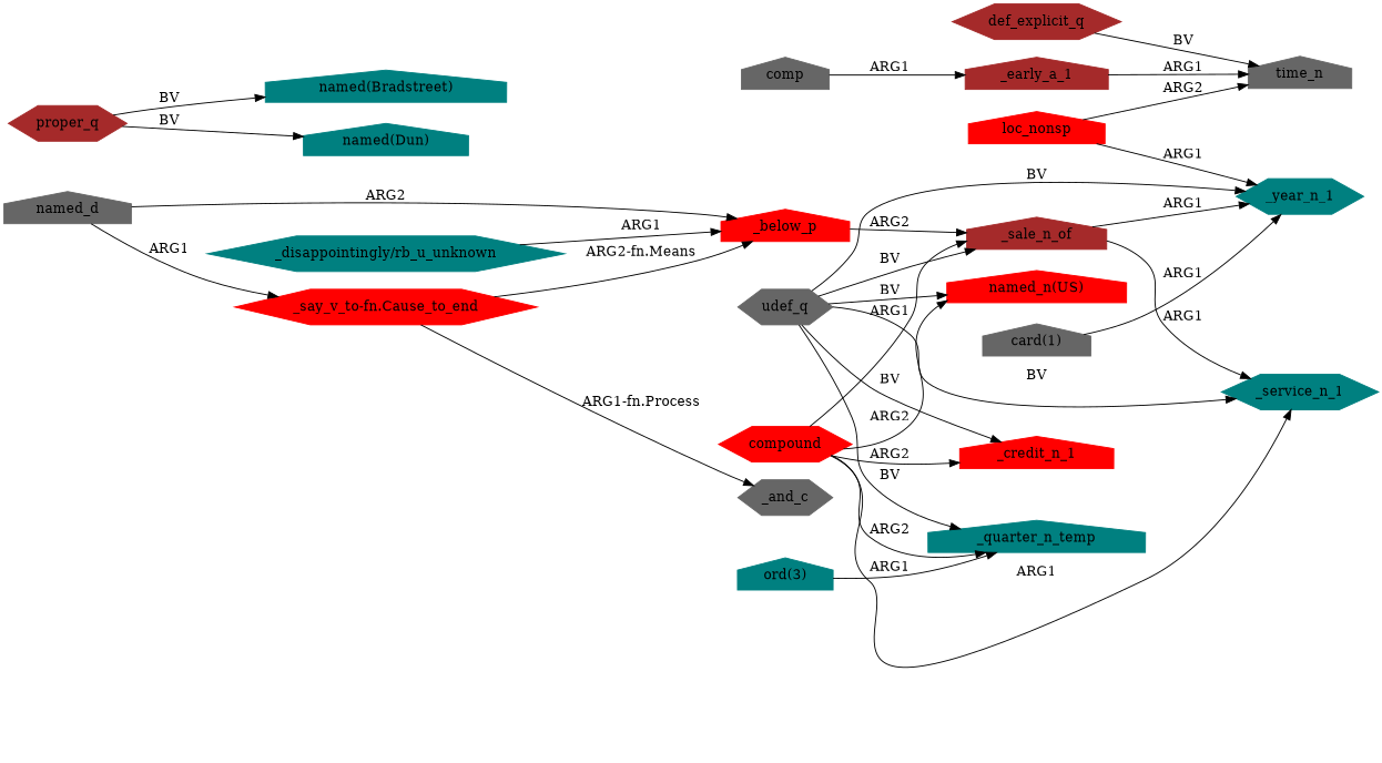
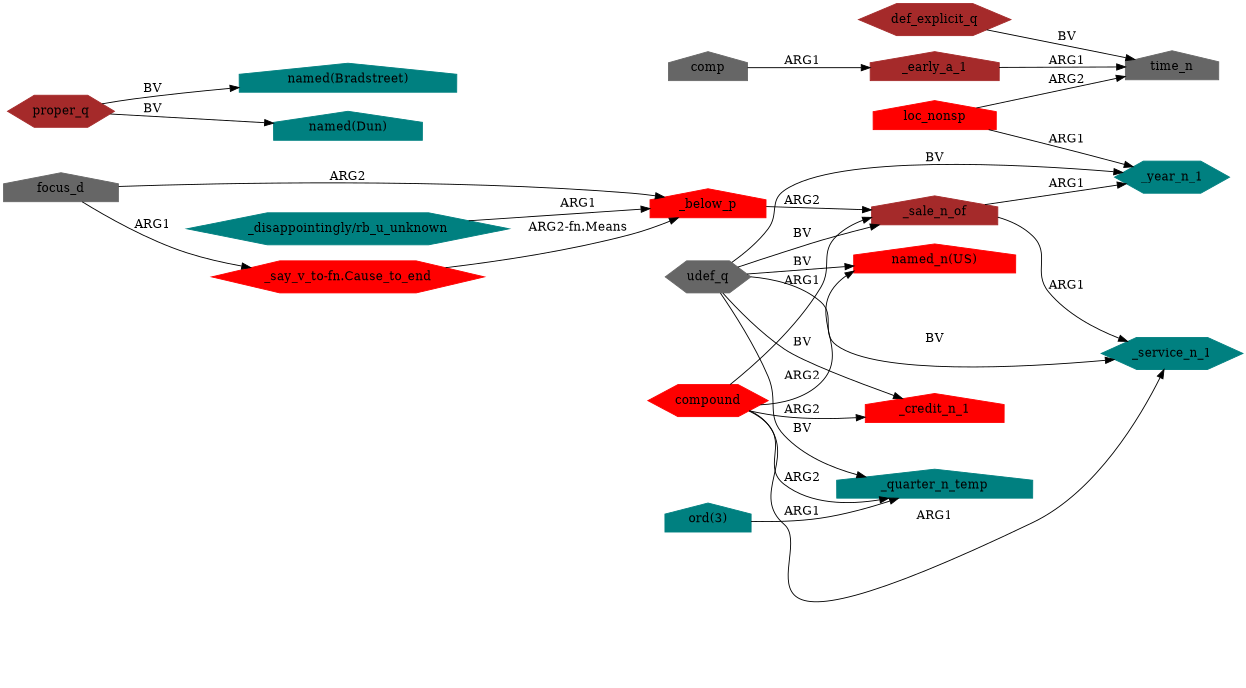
  digraph {
    rankdir=LR
    node [color=teal shape=house style=filled]
    _early_a_1 [color=brown]
    time_n [color=gray40]
    udef_q [color=gray40 shape=hexagon]
    _service_n_1 [shape=hexagon]
    _quarter_n_temp
    _year_n_1 [shape=hexagon]
    _sale_n_of [color=brown]
    _credit_n_1 [color=red]
    "named_n(US)" [color=red]
-   _and_c [color=gray40 shape=hexagon]
    "ord(3)"
-   focus_d [color=gray40 label=named_d]
+   focus_d [color=gray40]
    "_say_v_to-fn.Cause_to_end" [color=red shape=hexagon]
    _below_p [color=red]
-   "card(1)" [color=gray40]
    loc_nonsp [color=red]
    "_disappointingly/rb_u_unknown" [shape=hexagon]
    proper_q [color=brown shape=hexagon]
    "named(Bradstreet)"
    "named(Dun)"
    comp [color=gray40]
    compound [color=red shape=hexagon]
    def_explicit_q [color=brown shape=hexagon]
    _early_a_1 -> time_n [label=ARG1]
    udef_q -> _service_n_1 [label=BV]
    udef_q -> _quarter_n_temp [label=BV]
    udef_q -> _year_n_1 [label=BV]
    udef_q -> _sale_n_of [label=BV]
    udef_q -> _credit_n_1 [label=BV]
    udef_q -> "named_n(US)" [label=BV]
    _sale_n_of -> _service_n_1 [label=ARG1]
    _sale_n_of -> _year_n_1 [label=ARG1]
    "ord(3)" -> _quarter_n_temp [label=ARG1]
    focus_d -> "_say_v_to-fn.Cause_to_end" [label=ARG1]
    focus_d -> _below_p [label=ARG2]
-   "_say_v_to-fn.Cause_to_end" -> _and_c [label="ARG1-fn.Process"]
    "_say_v_to-fn.Cause_to_end" -> _below_p [label="ARG2-fn.Means"]
    _below_p -> _sale_n_of [label=ARG2]
-   "card(1)" -> _year_n_1 [label=ARG1]
    loc_nonsp -> time_n [label=ARG2]
    loc_nonsp -> _year_n_1 [label=ARG1]
    "_disappointingly/rb_u_unknown" -> _below_p [label=ARG1]
    proper_q -> "named(Bradstreet)" [label=BV]
    proper_q -> "named(Dun)" [label=BV]
    comp -> _early_a_1 [label=ARG1]
    compound -> _service_n_1 [label=ARG1]
    compound -> _quarter_n_temp [label=ARG2]
    compound -> _sale_n_of [label=ARG1]
    compound -> _credit_n_1 [label=ARG2]
    compound -> "named_n(US)" [label=ARG2]
    def_explicit_q -> time_n [label=BV]
  }
